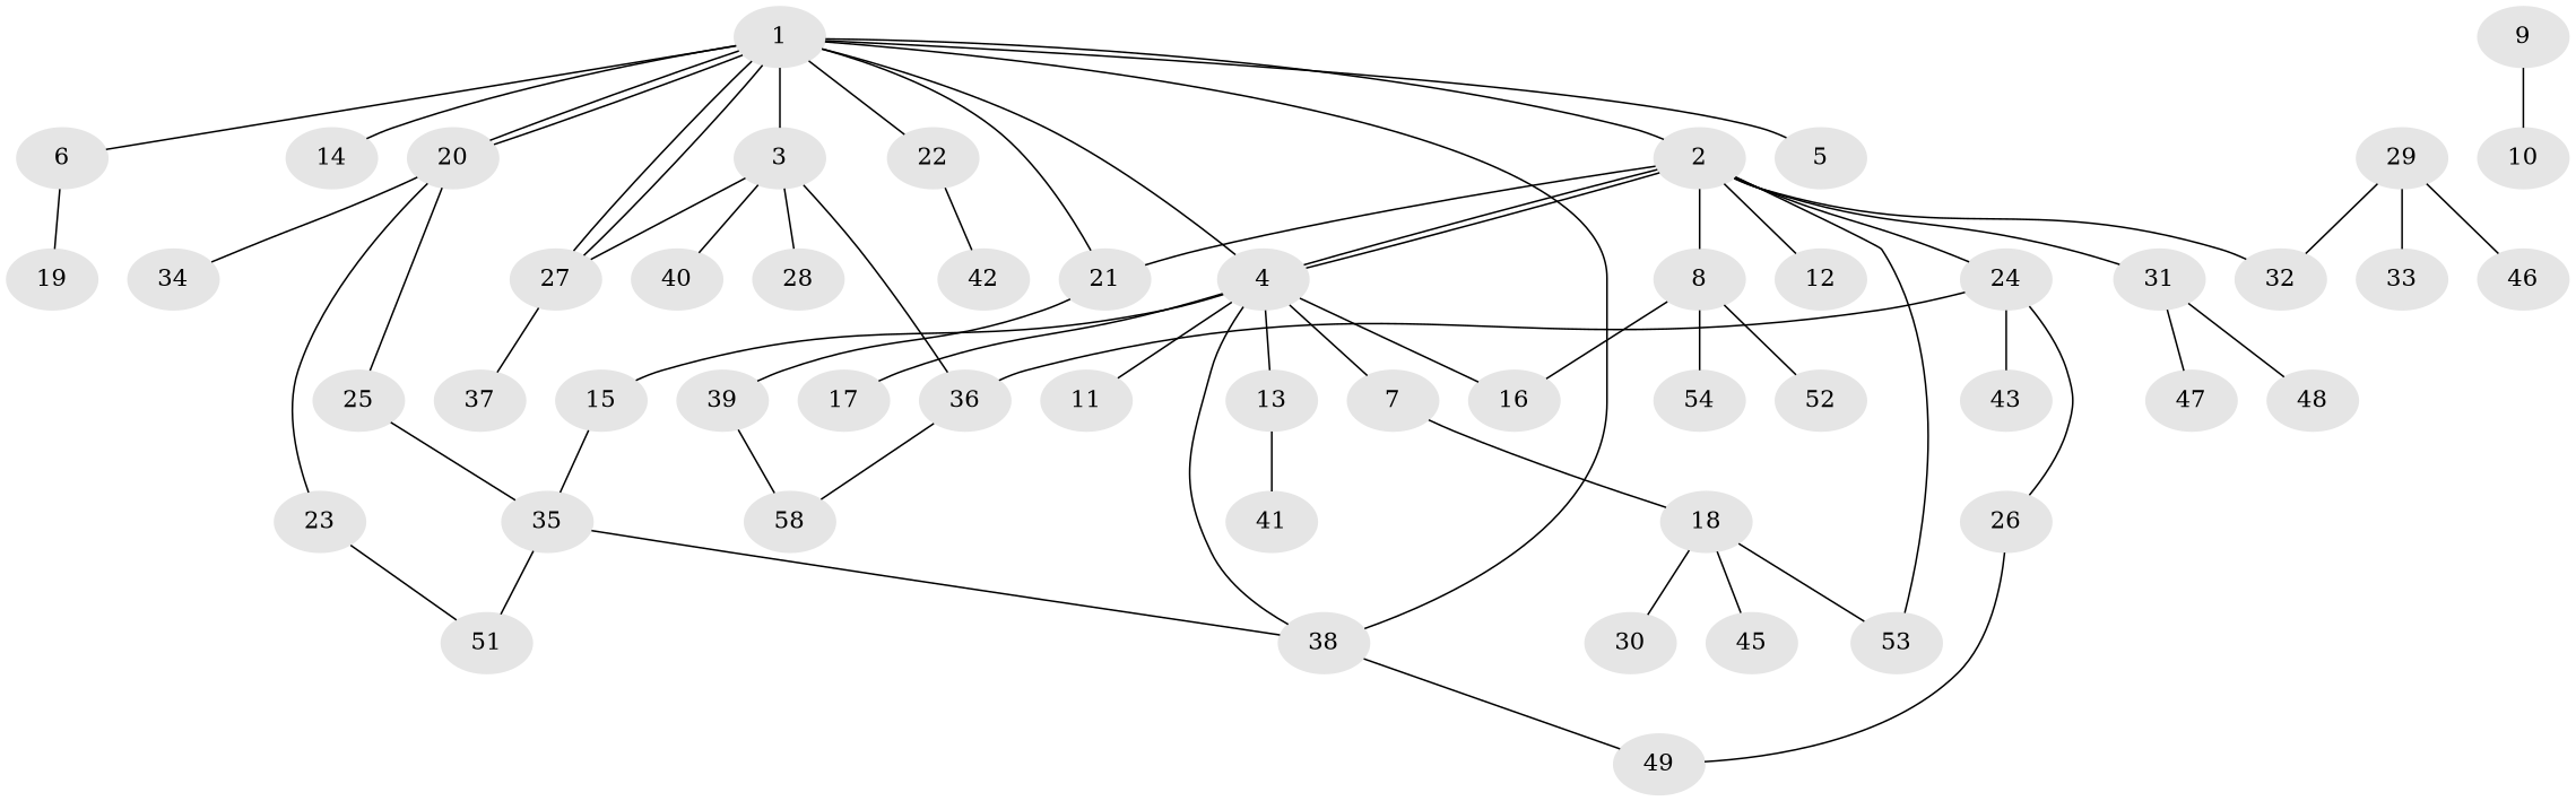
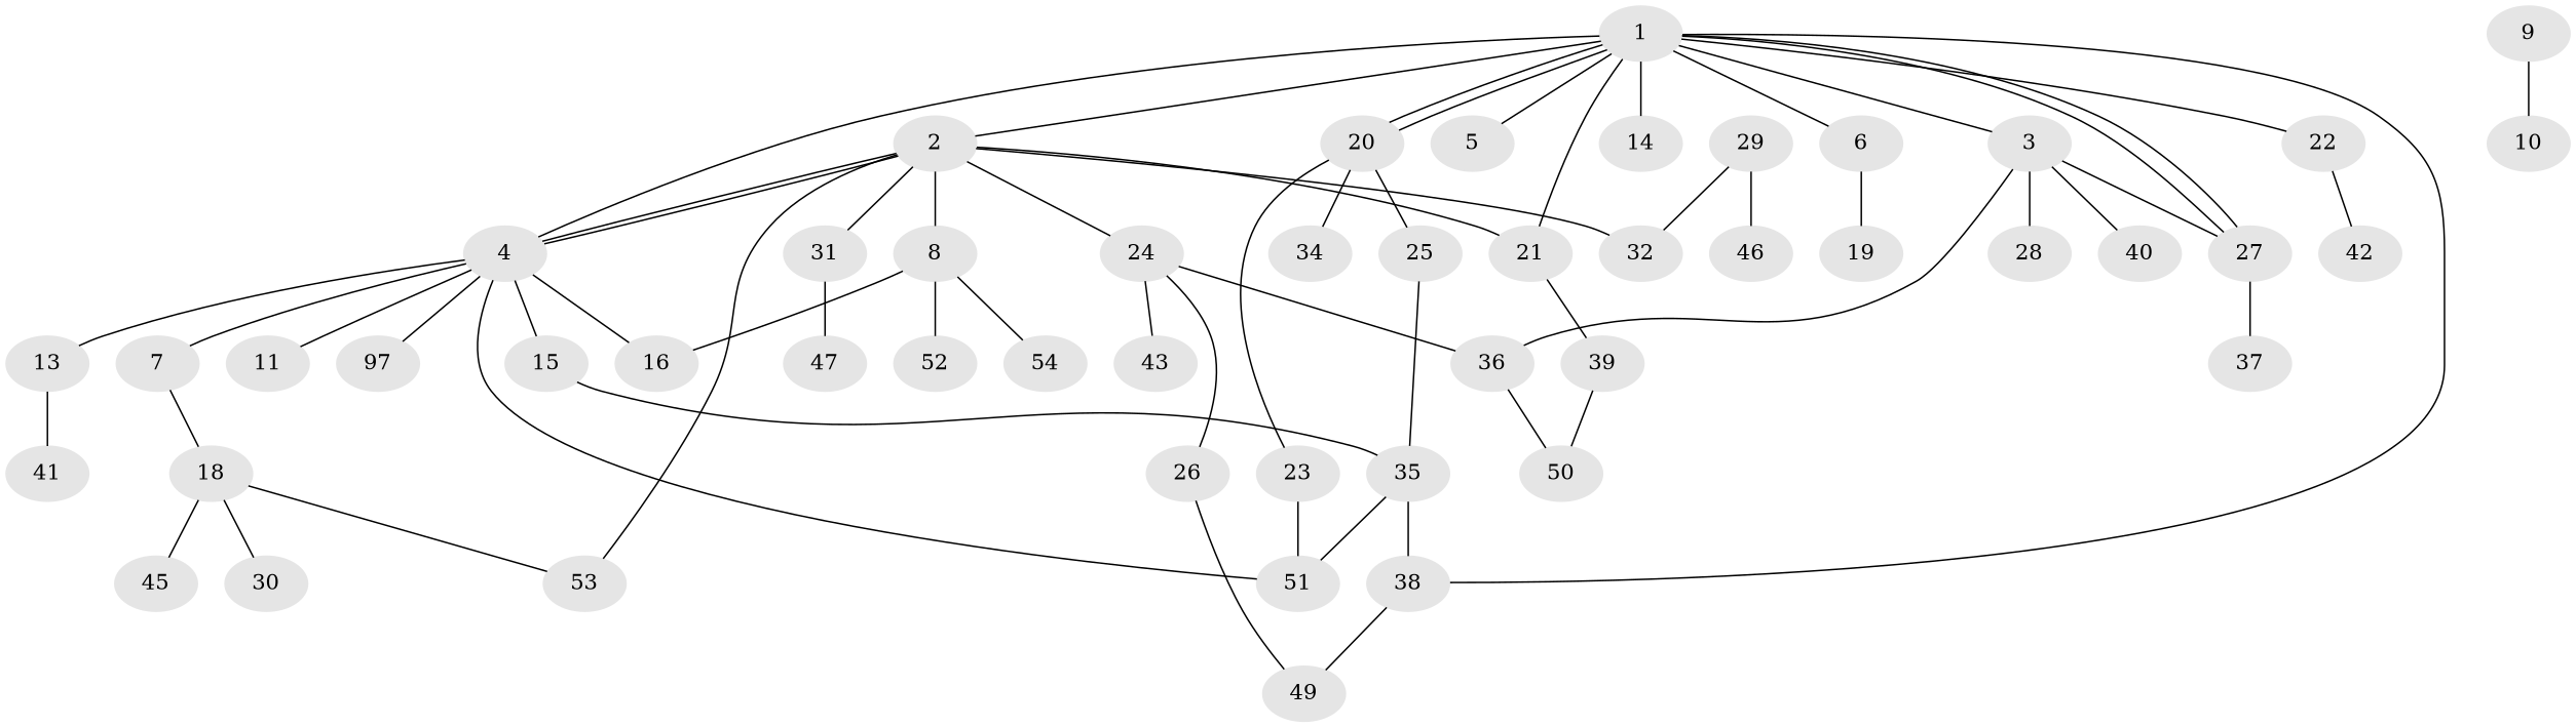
  graph {
    node [color=gray90 style=filled]
    1
    2
    3
    5
    6
    14
    20
    21
    22
    27
    38
    4
    8
-   12
    24
    31
    32
    53
    28
    36
    40
    19
    9
    10
    23
    25
    34
    39
    42
    37
    49
    7
    11
    13
    15
    16
-   17
+   17 [label=97]
    51
    n39 [label=54]
    52
    26
    43
    47
-   48
-   50 [label=58]
+   50
    18
    41
    35
    30
    45
    29
-   33
    46
    1 -- 2
    1 -- 3
    1 -- 5
    1 -- 6
    1 -- 14
    1 -- 20
    1 -- 20
    1 -- 21
    1 -- 22
    1 -- 27
    1 -- 27
    1 -- 38
    1 -- 4
    2 -- 21
    2 -- 4
    2 -- 4
    2 -- 8
-   2 -- 12
    2 -- 24
    2 -- 31
    2 -- 32
    2 -- 53
    3 -- 27
    3 -- 28
    3 -- 36
    3 -- 40
    6 -- 19
    20 -- 23
    20 -- 25
    20 -- 34
    21 -- 39
    22 -- 42
    27 -- 37
    38 -- 49
    4 -- 7
    4 -- 11
    4 -- 13
    4 -- 15
    4 -- 16
    4 -- 17
-   4 -- 38
+   4 -- 51
    8 -- 16
    8 -- n39
    8 -- 52
    24 -- 36
    24 -- 26
    24 -- 43
    31 -- 47
-   31 -- 48
    36 -- 50
    9 -- 10
    23 -- 51
    25 -- 35
    39 -- 50
    7 -- 18
    13 -- 41
    15 -- 35
    26 -- 49
    18 -- 53
    18 -- 30
    18 -- 45
    35 -- 38
    35 -- 51
    29 -- 32
-   29 -- 33
    29 -- 46
  }
